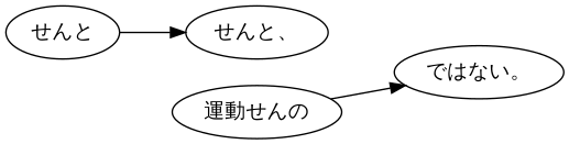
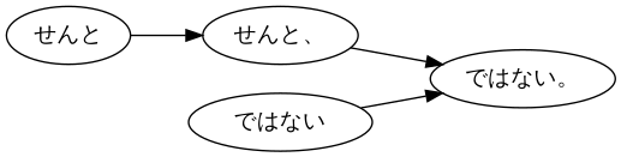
  digraph {
    rankdir=LR
    n1 [label="せんと"]
    n2 [label="せんと、"]
    n3 [label="ではない。"]
-   n4 [label="運動せんの"]
+   n4 [label="ではない"]
    n1 -> n2
+   n2 -> n3
    n4 -> n3
  }
